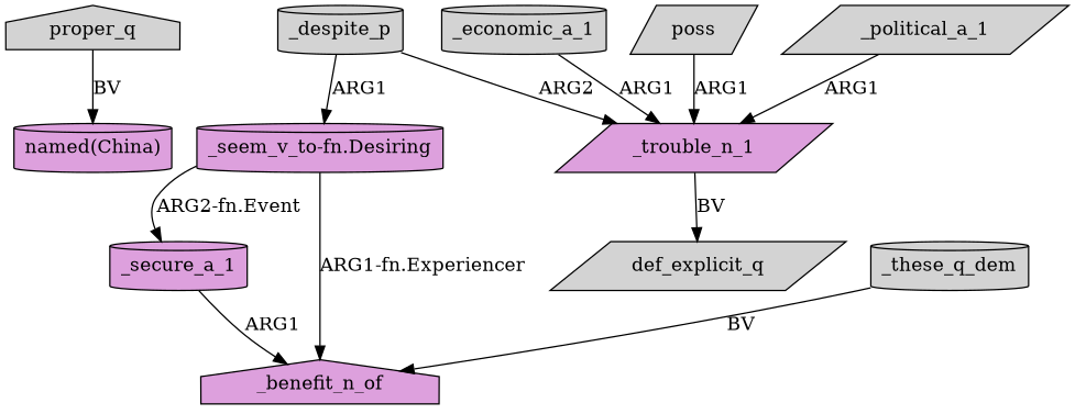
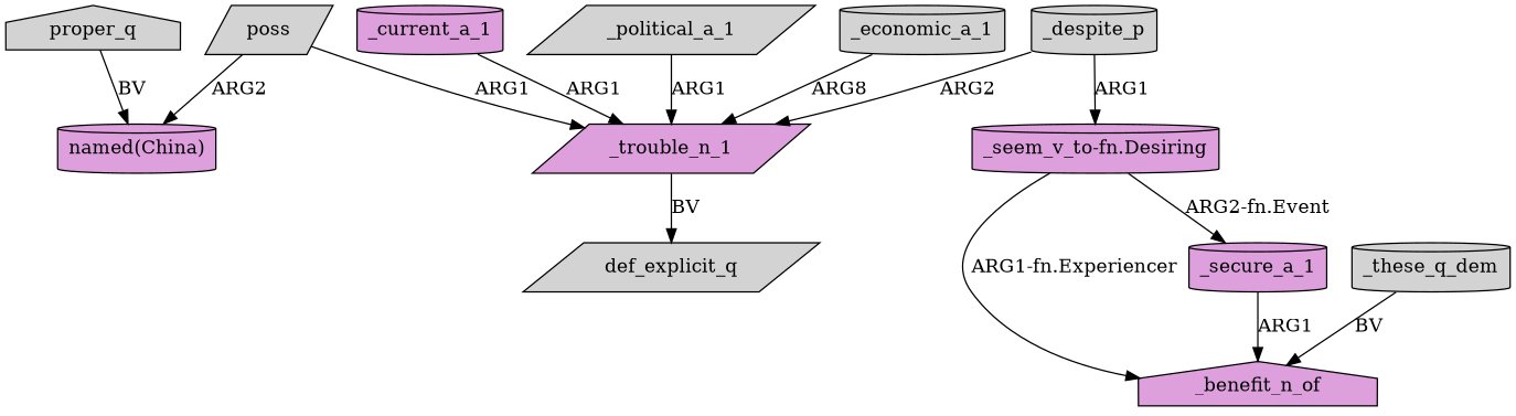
  digraph {
    node [fillcolor=lightgrey shape=cylinder style=filled]
    proper_q [shape=house]
    "named(China)" [fillcolor=plum]
    _secure_a_1 [fillcolor=plum]
    _benefit_n_of [fillcolor=plum shape=house]
    _trouble_n_1 [fillcolor=plum shape=parallelogram]
    _economic_a_1
    def_explicit_q [shape=parallelogram]
    "_seem_v_to-fn.Desiring" [fillcolor=plum]
    _despite_p
+   _current_a_1 [fillcolor=plum]
    poss [shape=parallelogram]
    _political_a_1 [shape=parallelogram]
    _these_q_dem
    proper_q -> "named(China)" [label=BV]
    _secure_a_1 -> _benefit_n_of [label=ARG1]
    _trouble_n_1 -> def_explicit_q [label=BV]
-   _economic_a_1 -> _trouble_n_1 [label=ARG1]
+   _economic_a_1 -> _trouble_n_1 [label=ARG8]
    "_seem_v_to-fn.Desiring" -> _secure_a_1 [label="ARG2-fn.Event"]
    "_seem_v_to-fn.Desiring" -> _benefit_n_of [label="ARG1-fn.Experiencer"]
    _despite_p -> _trouble_n_1 [label=ARG2]
    _despite_p -> "_seem_v_to-fn.Desiring" [label=ARG1]
+   _current_a_1 -> _trouble_n_1 [label=ARG1]
+   poss -> "named(China)" [label=ARG2]
    poss -> _trouble_n_1 [label=ARG1]
    _political_a_1 -> _trouble_n_1 [label=ARG1]
    _these_q_dem -> _benefit_n_of [label=BV]
  }
